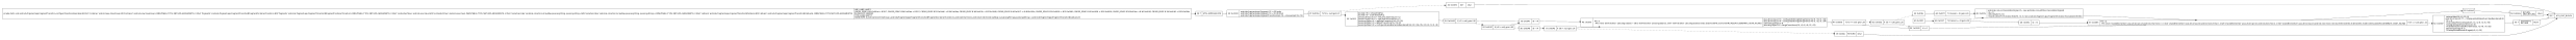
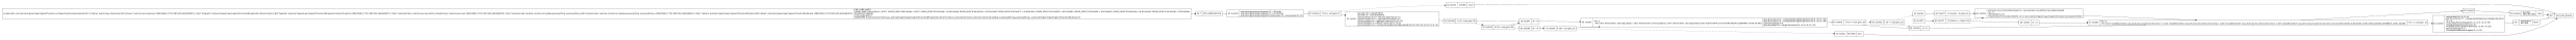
  digraph {
    fontname=Inter
    rankdir=LR
    node [fontname=Inter shape=record]
    edge [arrowhead=odot fontname=Inter]
    n1 [label="{28\:\ ?|MTH_ENTER_BLOCK\l}"]
    n2 [label="{30\:\ 0x0000|androidx.fragment.app.Fragment r12 = r23.lastIn\landroidx.fragment.app.Fragment r13 = r23.firstOut\landroidx.fragment.app.FragmentTransitionImpl r14 = chooseImpl(r13, r12)\l}"]
    n3 [label="{31\:\ 0x000e|if (r14 != null) goto L5\l}"]
-   n4 [label="{32\:\ 0x0010|NOT\l|return\l}"]
+   n4 [label="{32\:\ 0x0010|RETURN\l|return\l}"]
    n5 [label="{33\:\ 0x0011|boolean r15 = r23.lastInIsPop\lboolean r8 = r23.firstOutIsPop\ljava.util.ArrayList r0 = new java.util.ArrayList\<\>()\ljava.util.ArrayList r0 = new java.util.ArrayList\<\>()\ljava.lang.Object r5 = getEnterTransition(r14, r12, r15)\ljava.lang.Object r4 = getExitTransition(r14, r13, r8)\ljava.lang.Object r8 = configureSharedElementsReordered(r14, r22, r24, r25, r23, r0, r0, r5, r4)\l}"]
    n6 [label="{29\:\ ?|MTH_EXIT_BLOCK\l}"]
    n7 [label="{34\:\ 0x0045|if (r5 != null) goto L26\l}"]
    n8 [label="{35\:\ 0x0047|if (r8 != null) goto L26\l}"]
    n9 [label="{39\:\ 0x004e|r6 = r4\l}"]
    n10 [label="{36\:\ 0x0049|r6 = r4\l}"]
    n11 [label="{40\:\ 0x0050|PHI: r6 \l  PHI: (r6v3 'exitTransition' java.lang.Object) = (r6v2 'exitTransition' java.lang.Object), (r6v7 'exitTransition' java.lang.Object) binds: [B:39:0x004e, B:37:0x004b] A[DONT_GENERATE, DONT_INLINE]\l|java.util.ArrayList r5 = configureEnteringExitingViews(r14, r6, r13, r0, r24)\ljava.util.ArrayList r4 = configureEnteringExitingViews(r14, r5, r12, r0, r24)\lsetViewVisibility(r4, 4)\ljava.lang.Object r5 = mergeTransitions(r14, r5, r6, r8, r12, r15)\l}"]
    n12 [label="{37\:\ 0x004b|if (r6 != null) goto L11\l}"]
    n13 [label="{38\:\ 0x004d|RETURN\l|return\l}"]
    n14 [label="{41\:\ 0x0069|if (r13 == null) goto L25\l}"]
    n15 [label="{42\:\ 0x006b|if (r5 == null) goto L25\l}"]
    n16 [label="{50\:\ 0x0092|r4 = r0\l}"]
    n17 [label="{43\:\ 0x006d}"]
    n18 [label="{51\:\ 0x0095|PHI: r4 \l  PHI: (r4v5 'sharedElementsIn' java.util.ArrayList\<android.view.View\>) = (r4v4 'sharedElementsIn' java.util.ArrayList\<android.view.View\>), (r4v8 'sharedElementsIn' java.util.ArrayList\<android.view.View\>), (r4v9 'sharedElementsIn' java.util.ArrayList\<android.view.View\>) binds: [B:50:0x0092, B:49:0x007e, B:48:0x007a] A[DONT_GENERATE, DONT_INLINE]\l|if (r5 == null) goto L22\l}"]
    n19 [label="{44\:\ 0x0071|if (r5.size() \> 0) goto L24\l}"]
    n20 [label="{49\:\ 0x007e|androidx.core.os.CancellationSignal r0 = new androidx.core.p003os.CancellationSignal()\lr4 = r0\lr26.onStart(r13, r0)\lr14.setListenerForTransitionEnd(r13, r5, r0, new androidx.fragment.app.FragmentTransition.RunnableC03531())\l}"]
    n21 [label="{45\:\ 0x0073}"]
    n22 [label="{46\:\ 0x0077|if (r0.size() \<= 0) goto L18\l}"]
    n23 [label="{48\:\ 0x007a|r4 = r0\l}"]
    n24 [label="{52\:\ 0x0097|replaceHide(r14, r6, r13, r5)\ljava.util.ArrayList r17 = r14.prepareSetNameOverridesReordered(r4)\lr19 = r9\lr14.scheduleRemoveTargets(r5, r5, r4, r6, r5, r8, r19)\lr14.beginDelayedTransition(r22, r5)\lr14.setNameOverridesReordered(r22, r0, r19, r17, r25)\lsetViewVisibility(r4, 0)\lr14.swapSharedElementTargets(r8, r0, r19)\l}"]
    n25 [label="{53\:\ 0x00d0}"]
    n26 [label="{55\:\ ?|SYNTHETIC\lRETURN\l|return\l}"]
    n27 [label="{54\:\ 0x00da|RETURN\lORIG_RETURN\l|return\l}"]
    n28 [label="{private static void androidx.fragment.app.FragmentTransition.configureTransitionsReordered((r22v0 'container' android.view.ViewGroup A[D('container' android.view.ViewGroup), IMMUTABLE_TYPE, METHOD_ARGUMENT]), (r23v0 'fragments' androidx.fragment.app.FragmentTransition$FragmentContainerTransition A[D('fragments' androidx.fragment.app.FragmentTransition$FragmentContainerTransition), IMMUTABLE_TYPE, METHOD_ARGUMENT]), (r24v0 'nonExistentView' android.view.View A[D('nonExistentView' android.view.View), IMMUTABLE_TYPE, METHOD_ARGUMENT]), (r25v0 'nameOverrides' androidx.collection.ArrayMap\<java.lang.String, java.lang.String\> A[D('nameOverrides' androidx.collection.ArrayMap\<java.lang.String, java.lang.String\>), IMMUTABLE_TYPE, METHOD_ARGUMENT]), (r26v0 'callback' androidx.fragment.app.FragmentTransition$Callback A[D('callback' androidx.fragment.app.FragmentTransition$Callback), IMMUTABLE_TYPE, METHOD_ARGUMENT]))  | USE_LINES_HINTS\lCROSS_EDGE: B:38:0x004d \-\> B:29:?, CROSS_EDGE: B:54:0x00da \-\> B:29:?, CROSS_EDGE: B:53:0x00d0 \-\> B:54:0x00da, CROSS_EDGE: B:49:0x007e \-\> B:51:0x0095, CROSS_EDGE: B:44:0x0071 \-\> B:49:0x007e, CROSS_EDGE: B:50:0x0092 \-\> B:51:0x0095, CROSS_EDGE: B:41:0x0069 \-\> B:50:0x0092, CROSS_EDGE: B:39:0x004e \-\> B:40:0x0050, CROSS_EDGE: B:34:0x0045 \-\> B:39:0x004e\lINLINE_NOT_NEEDED\lTYPE_VARS: EMPTY\lSIGNATURE: (Landroid\/view\/ViewGroup;Landroidx\/fragment\/app\/FragmentTransition$FragmentContainerTransition;Landroid\/view\/View;Landroidx\/collection\/ArrayMap\<Ljava\/lang\/String;Ljava\/lang\/String;\>;Landroidx\/fragment\/app\/FragmentTransition$Callback;)V\l}"]
    n1 -> n2
    n2 -> n3
    n3 -> n4 [arrowhead=normal style=dashed]
    n3 -> n5 [arrowhead=dot]
    n4 -> n6
    n5 -> n7
    n7 -> n8 [arrowhead=normal style=dashed]
    n7 -> n9
    n8 -> n9 [arrowhead=dot]
    n8 -> n10 [style=dashed]
    n9 -> n11 [arrowhead=normal]
    n10 -> n12 [arrowhead=normal]
    n11 -> n14
    n12 -> n11 [arrowhead=normal]
    n12 -> n13 [arrowhead=dot style=dashed]
    n13 -> n6 [arrowhead=normal]
    n14 -> n15 [arrowhead=normal style=dashed]
    n14 -> n16
    n15 -> n16 [style=dashed]
    n15 -> n17 [style=dashed]
    n16 -> n18
    n17 -> n19
    n18 -> n24 [arrowhead=dot style=dashed]
    n18 -> n25 [arrowhead=normal]
    n19 -> n20 [arrowhead=dot]
    n20 -> n18 [arrowhead=dot]
    n21 -> n22 [arrowhead=normal]
    n22 -> n20 [arrowhead=dot style=dashed]
    n22 -> n23
    n23 -> n18 [arrowhead=dot]
    n24 -> n26
    n25 -> n27
    n26 -> n6
    n27 -> n6 [arrowhead=normal]
    n28 -> n1 [arrowhead=dot]
  }
